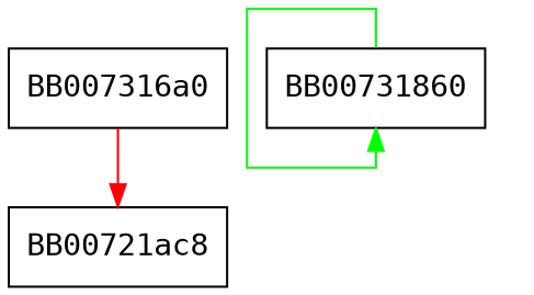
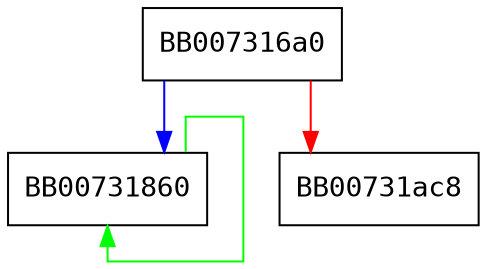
  digraph {
    fontname="DejaVu Sans Mono"
    splines=ortho
    node [fontname="DejaVu Sans Mono" shape=box]
    edge [fontname="DejaVu Sans Mono"]
    BB007316a0
    BB00731860
-   BB00731ac8 [label=BB00721ac8]
+   BB00731ac8
+   BB007316a0 -> BB00731860 [color=blue]
    BB007316a0 -> BB00731ac8 [color=red]
    BB00731860 -> BB00731860 [color=green]
  }
